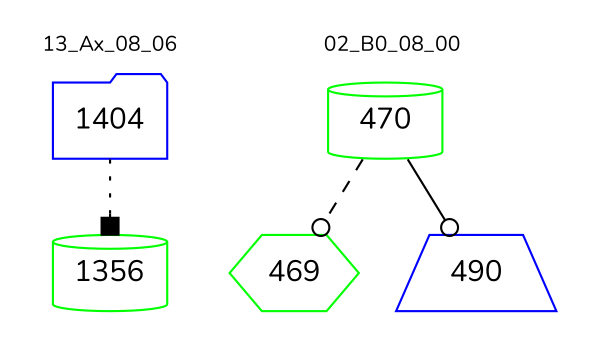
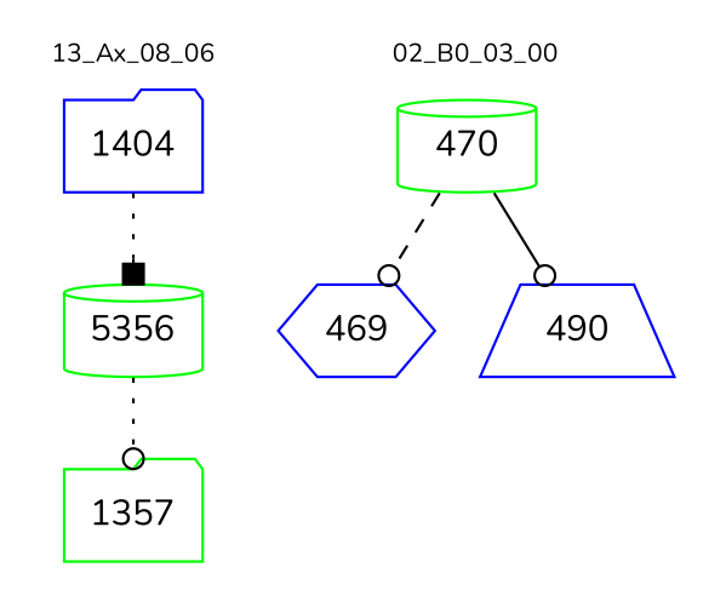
  digraph {
    fontname=Nunito
    node [color=green fontname=Nunito shape=cylinder]
    edge [arrowhead=odot color=black fontname=Nunito style=dotted]
-   n1 [label=1356]
+   n1 [label=5356]
+   n2 [label=1357 shape=folder]
    n3 [color=blue label=1404 shape=folder]
    n4 [label=470]
-   n5 [label=469 shape=hexagon]
+   n5 [color=blue label=469 shape=hexagon]
    n6 [color=blue label=490 shape=trapezium]
    subgraph cluster_1 {
      color=white
      fontsize=10
      label="13_Ax_08_06"
      n1
+     n2
      n3
    }
    subgraph cluster_2 {
      color=white
      fontsize=10
-     label="02_B0_08_00"
+     label="02_B0_03_00"
      n4
      n5
      n6
    }
+   n1 -> n2
    n3 -> n1 [arrowhead=box]
    n4 -> n5 [style=dashed]
    n4 -> n6 [style=solid]
  }
